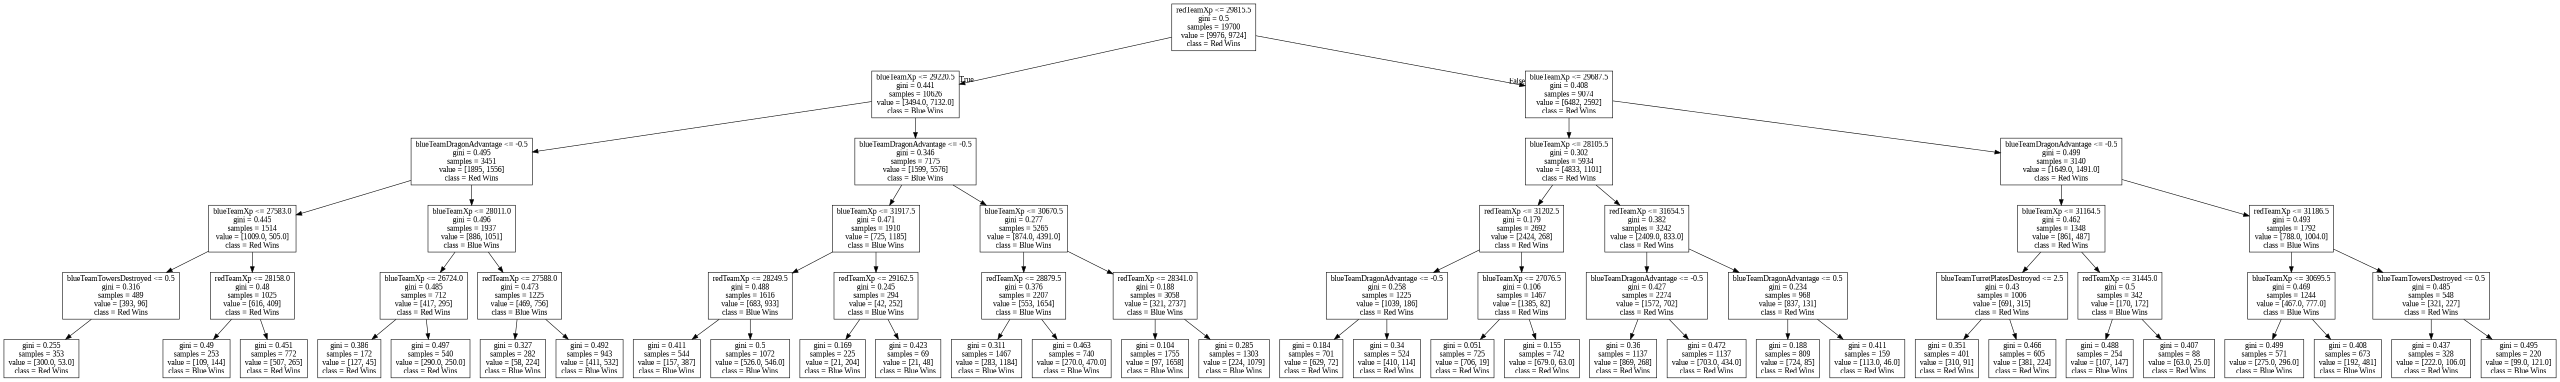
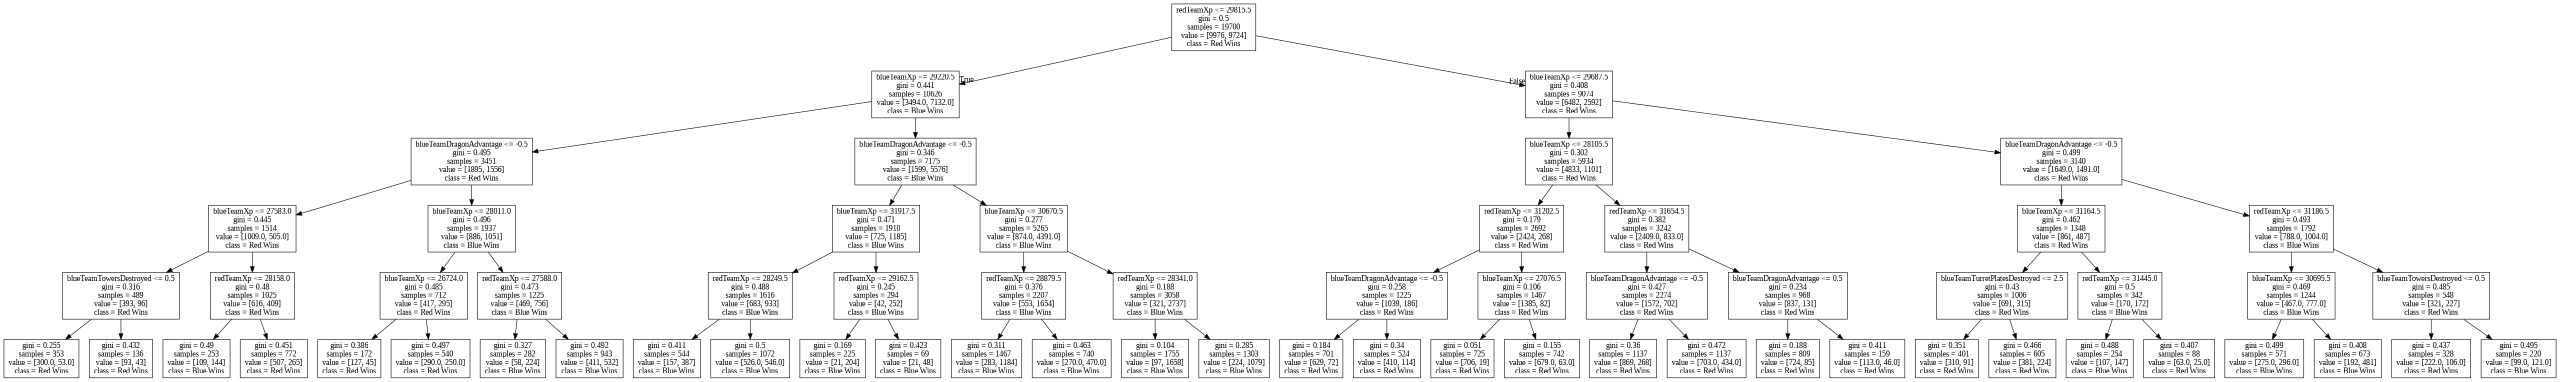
  digraph {
    fontname="Liberation Serif"
    node [fontname="Liberation Serif" shape=box]
    edge [fontname="Liberation Serif"]
    n1 [label="redTeamXp <= 29815.5\ngini = 0.5\nsamples = 19700\nvalue = [9976, 9724]\nclass = Red Wins"]
    n2 [label="blueTeamXp <= 29220.5\ngini = 0.441\nsamples = 10626\nvalue = [3494.0, 7132.0]\nclass = Blue Wins"]
    n3 [label="blueTeamXp <= 29687.5\ngini = 0.408\nsamples = 9074\nvalue = [6482, 2592]\nclass = Red Wins"]
    n4 [label="blueTeamDragonAdvantage <= -0.5\ngini = 0.495\nsamples = 3451\nvalue = [1895, 1556]\nclass = Red Wins"]
    n5 [label="blueTeamDragonAdvantage <= -0.5\ngini = 0.346\nsamples = 7175\nvalue = [1599, 5576]\nclass = Blue Wins"]
    n6 [label="blueTeamXp <= 27583.0\ngini = 0.445\nsamples = 1514\nvalue = [1009.0, 505.0]\nclass = Red Wins"]
    n7 [label="blueTeamXp <= 28011.0\ngini = 0.496\nsamples = 1937\nvalue = [886, 1051]\nclass = Blue Wins"]
    n8 [label="blueTeamTowersDestroyed <= 0.5\ngini = 0.316\nsamples = 489\nvalue = [393, 96]\nclass = Red Wins"]
    n9 [label="redTeamXp <= 28158.0\ngini = 0.48\nsamples = 1025\nvalue = [616, 409]\nclass = Red Wins"]
    n10 [label="gini = 0.255\nsamples = 353\nvalue = [300.0, 53.0]\nclass = Red Wins"]
+   n11 [label="gini = 0.432\nsamples = 136\nvalue = [93, 43]\nclass = Red Wins"]
    n12 [label="gini = 0.49\nsamples = 253\nvalue = [109, 144]\nclass = Blue Wins"]
    n13 [label="gini = 0.451\nsamples = 772\nvalue = [507, 265]\nclass = Red Wins"]
    n14 [label="blueTeamXp <= 26724.0\ngini = 0.485\nsamples = 712\nvalue = [417, 295]\nclass = Red Wins"]
    n15 [label="redTeamXp <= 27588.0\ngini = 0.473\nsamples = 1225\nvalue = [469, 756]\nclass = Blue Wins"]
    n16 [label="gini = 0.386\nsamples = 172\nvalue = [127, 45]\nclass = Red Wins"]
    n17 [label="gini = 0.497\nsamples = 540\nvalue = [290.0, 250.0]\nclass = Red Wins"]
    n18 [label="gini = 0.327\nsamples = 282\nvalue = [58, 224]\nclass = Blue Wins"]
    n19 [label="gini = 0.492\nsamples = 943\nvalue = [411, 532]\nclass = Blue Wins"]
    n20 [label="blueTeamXp <= 31917.5\ngini = 0.471\nsamples = 1910\nvalue = [725, 1185]\nclass = Blue Wins"]
    n21 [label="blueTeamXp <= 30670.5\ngini = 0.277\nsamples = 5265\nvalue = [874.0, 4391.0]\nclass = Blue Wins"]
    n22 [label="redTeamXp <= 28249.5\ngini = 0.488\nsamples = 1616\nvalue = [683, 933]\nclass = Blue Wins"]
    n23 [label="redTeamXp <= 29162.5\ngini = 0.245\nsamples = 294\nvalue = [42, 252]\nclass = Blue Wins"]
    n24 [label="gini = 0.411\nsamples = 544\nvalue = [157, 387]\nclass = Blue Wins"]
    n25 [label="gini = 0.5\nsamples = 1072\nvalue = [526.0, 546.0]\nclass = Blue Wins"]
    n26 [label="gini = 0.169\nsamples = 225\nvalue = [21, 204]\nclass = Blue Wins"]
    n27 [label="gini = 0.423\nsamples = 69\nvalue = [21, 48]\nclass = Blue Wins"]
    n28 [label="redTeamXp <= 28879.5\ngini = 0.376\nsamples = 2207\nvalue = [553, 1654]\nclass = Blue Wins"]
    n29 [label="redTeamXp <= 28341.0\ngini = 0.188\nsamples = 3058\nvalue = [321, 2737]\nclass = Blue Wins"]
    n30 [label="gini = 0.311\nsamples = 1467\nvalue = [283, 1184]\nclass = Blue Wins"]
    n31 [label="gini = 0.463\nsamples = 740\nvalue = [270.0, 470.0]\nclass = Blue Wins"]
    n32 [label="gini = 0.104\nsamples = 1755\nvalue = [97, 1658]\nclass = Blue Wins"]
    n33 [label="gini = 0.285\nsamples = 1303\nvalue = [224, 1079]\nclass = Blue Wins"]
    n34 [label="blueTeamXp <= 28105.5\ngini = 0.302\nsamples = 5934\nvalue = [4833, 1101]\nclass = Red Wins"]
    n35 [label="blueTeamDragonAdvantage <= -0.5\ngini = 0.499\nsamples = 3140\nvalue = [1649.0, 1491.0]\nclass = Red Wins"]
    n36 [label="redTeamXp <= 31202.5\ngini = 0.179\nsamples = 2692\nvalue = [2424, 268]\nclass = Red Wins"]
    n37 [label="redTeamXp <= 31654.5\ngini = 0.382\nsamples = 3242\nvalue = [2409.0, 833.0]\nclass = Red Wins"]
    n38 [label="blueTeamDragonAdvantage <= -0.5\ngini = 0.258\nsamples = 1225\nvalue = [1039, 186]\nclass = Red Wins"]
    n39 [label="blueTeamXp <= 27076.5\ngini = 0.106\nsamples = 1467\nvalue = [1385, 82]\nclass = Red Wins"]
    n40 [label="gini = 0.184\nsamples = 701\nvalue = [629, 72]\nclass = Red Wins"]
    n41 [label="gini = 0.34\nsamples = 524\nvalue = [410, 114]\nclass = Red Wins"]
    n42 [label="gini = 0.051\nsamples = 725\nvalue = [706, 19]\nclass = Red Wins"]
    n43 [label="gini = 0.155\nsamples = 742\nvalue = [679.0, 63.0]\nclass = Red Wins"]
    n44 [label="blueTeamDragonAdvantage <= -0.5\ngini = 0.427\nsamples = 2274\nvalue = [1572, 702]\nclass = Red Wins"]
    n45 [label="blueTeamDragonAdvantage <= 0.5\ngini = 0.234\nsamples = 968\nvalue = [837, 131]\nclass = Red Wins"]
    n46 [label="gini = 0.36\nsamples = 1137\nvalue = [869, 268]\nclass = Red Wins"]
    n47 [label="gini = 0.472\nsamples = 1137\nvalue = [703.0, 434.0]\nclass = Red Wins"]
    n48 [label="gini = 0.188\nsamples = 809\nvalue = [724, 85]\nclass = Red Wins"]
    n49 [label="gini = 0.411\nsamples = 159\nvalue = [113.0, 46.0]\nclass = Red Wins"]
    n50 [label="blueTeamXp <= 31164.5\ngini = 0.462\nsamples = 1348\nvalue = [861, 487]\nclass = Red Wins"]
    n51 [label="redTeamXp <= 31186.5\ngini = 0.493\nsamples = 1792\nvalue = [788.0, 1004.0]\nclass = Blue Wins"]
    n52 [label="blueTeamTurretPlatesDestroyed <= 2.5\ngini = 0.43\nsamples = 1006\nvalue = [691, 315]\nclass = Red Wins"]
    n53 [label="redTeamXp <= 31445.0\ngini = 0.5\nsamples = 342\nvalue = [170, 172]\nclass = Blue Wins"]
    n54 [label="gini = 0.351\nsamples = 401\nvalue = [310, 91]\nclass = Red Wins"]
    n55 [label="gini = 0.466\nsamples = 605\nvalue = [381, 224]\nclass = Red Wins"]
    n56 [label="gini = 0.488\nsamples = 254\nvalue = [107, 147]\nclass = Blue Wins"]
    n57 [label="gini = 0.407\nsamples = 88\nvalue = [63.0, 25.0]\nclass = Red Wins"]
    n58 [label="blueTeamXp <= 30695.5\ngini = 0.469\nsamples = 1244\nvalue = [467.0, 777.0]\nclass = Blue Wins"]
    n59 [label="blueTeamTowersDestroyed <= 0.5\ngini = 0.485\nsamples = 548\nvalue = [321, 227]\nclass = Red Wins"]
    n60 [label="gini = 0.499\nsamples = 571\nvalue = [275.0, 296.0]\nclass = Blue Wins"]
    n61 [label="gini = 0.408\nsamples = 673\nvalue = [192, 481]\nclass = Blue Wins"]
    n62 [label="gini = 0.437\nsamples = 328\nvalue = [222.0, 106.0]\nclass = Red Wins"]
    n63 [label="gini = 0.495\nsamples = 220\nvalue = [99.0, 121.0]\nclass = Blue Wins"]
    n1 -> n2 [headlabel=True labelangle=45 labeldistance=2.5]
    n1 -> n3 [headlabel=False labelangle=-45 labeldistance=2.5]
    n2 -> n4
    n2 -> n5
    n3 -> n34
    n3 -> n35
    n4 -> n6
    n4 -> n7
    n5 -> n20
    n5 -> n21
    n6 -> n8
    n6 -> n9
    n7 -> n14
    n7 -> n15
    n8 -> n10
+   n8 -> n11
    n9 -> n12
    n9 -> n13
    n14 -> n16
    n14 -> n17
    n15 -> n18
    n15 -> n19
    n20 -> n22
    n20 -> n23
    n21 -> n28
    n21 -> n29
    n22 -> n24
    n22 -> n25
    n23 -> n26
    n23 -> n27
    n28 -> n30
    n28 -> n31
    n29 -> n32
    n29 -> n33
    n34 -> n36
    n34 -> n37
    n35 -> n50
    n35 -> n51
    n36 -> n38
    n36 -> n39
    n37 -> n44
    n37 -> n45
    n38 -> n40
    n38 -> n41
    n39 -> n42
    n39 -> n43
    n44 -> n46
    n44 -> n47
    n45 -> n48
    n45 -> n49
    n50 -> n52
    n50 -> n53
    n51 -> n58
    n51 -> n59
    n52 -> n54
    n52 -> n55
    n53 -> n56
    n53 -> n57
    n58 -> n60
    n58 -> n61
    n59 -> n62
    n59 -> n63
  }
